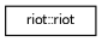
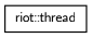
  digraph {
    rankdir=LR
    fontname=Lato
-   n1 [color=black fillcolor=white fontname=Lato fontsize=10 height=0.2 label="riot::riot" shape=record style=filled width=0.4]
+   n1 [color=black fillcolor=white fontname=Lato fontsize=10 height=0.2 label="riot::thread" shape=record style=filled width=0.4]
  }
